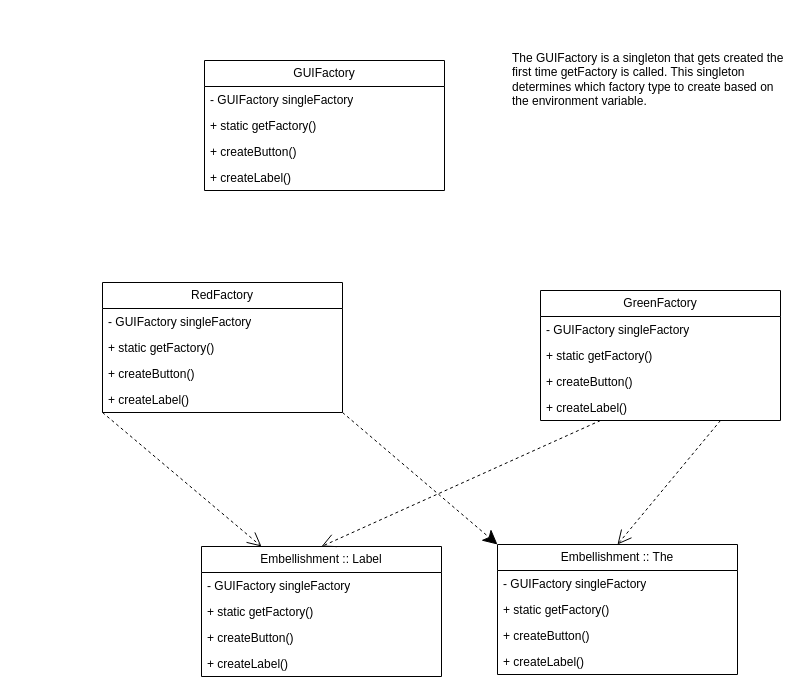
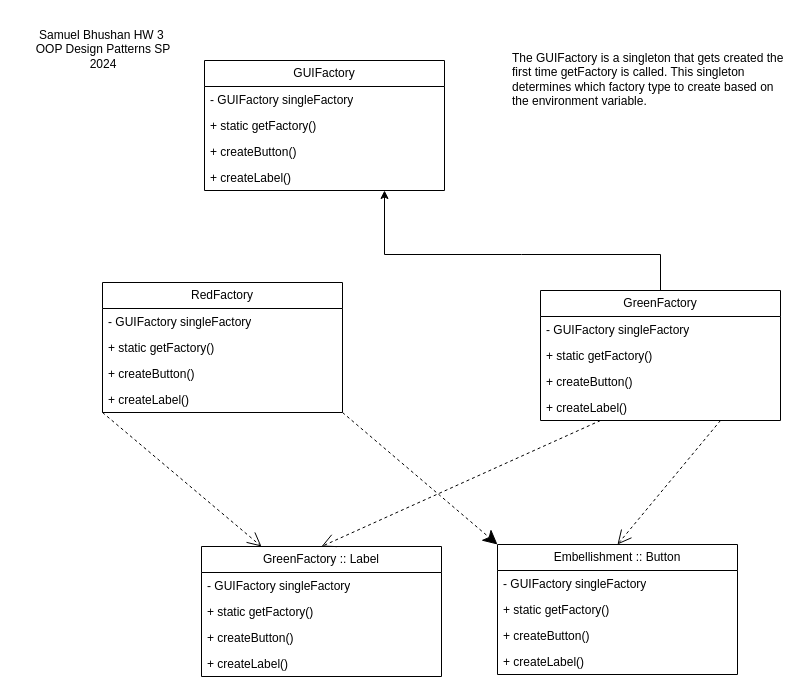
  <mxCell id="0" />
  <mxCell id="1" parent="0" />
  <mxCell id="2" value="GUIFactory" style="swimlane;fontStyle=0;childLayout=stackLayout;horizontal=1;startSize=26;fillColor=none;horizontalStack=0;resizeParent=1;resizeParentMax=0;resizeLast=0;collapsible=1;marginBottom=0;whiteSpace=wrap;html=1;" parent="1" vertex="1"><mxGeometry x="204" y="60" width="240" height="130" as="geometry"><mxRectangle x="263" y="88" width="96" height="26" as="alternateBounds" /></mxGeometry></mxCell>
  <mxCell id="3" value="- GUIFactory singleFactory" style="text;strokeColor=none;fillColor=none;align=left;verticalAlign=top;spacingLeft=4;spacingRight=4;overflow=hidden;rotatable=0;points=[[0,0.5],[1,0.5]];portConstraint=eastwest;whiteSpace=wrap;html=1;" parent="2" vertex="1"><mxGeometry y="26" width="240" height="26" as="geometry" /></mxCell>
  <mxCell id="4" value="+ static getFactory()" style="text;strokeColor=none;fillColor=none;align=left;verticalAlign=top;spacingLeft=4;spacingRight=4;overflow=hidden;rotatable=0;points=[[0,0.5],[1,0.5]];portConstraint=eastwest;whiteSpace=wrap;html=1;" parent="2" vertex="1"><mxGeometry y="52" width="240" height="26" as="geometry" /></mxCell>
  <mxCell id="5" value="+ createButton()&lt;div&gt;&lt;br&gt;&lt;/div&gt;" style="text;strokeColor=none;fillColor=none;align=left;verticalAlign=top;spacingLeft=4;spacingRight=4;overflow=hidden;rotatable=0;points=[[0,0.5],[1,0.5]];portConstraint=eastwest;whiteSpace=wrap;html=1;" parent="2" vertex="1"><mxGeometry y="78" width="240" height="26" as="geometry" /></mxCell>
  <mxCell id="6" value="+ createLabel()" style="text;strokeColor=none;fillColor=none;align=left;verticalAlign=top;spacingLeft=4;spacingRight=4;overflow=hidden;rotatable=0;points=[[0,0.5],[1,0.5]];portConstraint=eastwest;whiteSpace=wrap;html=1;" parent="2" vertex="1"><mxGeometry y="104" width="240" height="26" as="geometry" /></mxCell>
  <mxCell id="7" value="RedFactory" style="swimlane;fontStyle=0;childLayout=stackLayout;horizontal=1;startSize=26;fillColor=none;horizontalStack=0;resizeParent=1;resizeParentMax=0;resizeLast=0;collapsible=1;marginBottom=0;whiteSpace=wrap;html=1;" parent="1" vertex="1"><mxGeometry x="102" y="282" width="240" height="130" as="geometry"><mxRectangle x="94" y="278" width="97" height="26" as="alternateBounds" /></mxGeometry></mxCell>
  <mxCell id="8" value="- GUIFactory singleFactory" style="text;strokeColor=none;fillColor=none;align=left;verticalAlign=top;spacingLeft=4;spacingRight=4;overflow=hidden;rotatable=0;points=[[0,0.5],[1,0.5]];portConstraint=eastwest;whiteSpace=wrap;html=1;" parent="7" vertex="1"><mxGeometry y="26" width="240" height="26" as="geometry" /></mxCell>
  <mxCell id="9" value="+ static getFactory()" style="text;strokeColor=none;fillColor=none;align=left;verticalAlign=top;spacingLeft=4;spacingRight=4;overflow=hidden;rotatable=0;points=[[0,0.5],[1,0.5]];portConstraint=eastwest;whiteSpace=wrap;html=1;" parent="7" vertex="1"><mxGeometry y="52" width="240" height="26" as="geometry" /></mxCell>
  <mxCell id="10" value="+ createButton()&lt;div&gt;&lt;br&gt;&lt;/div&gt;" style="text;strokeColor=none;fillColor=none;align=left;verticalAlign=top;spacingLeft=4;spacingRight=4;overflow=hidden;rotatable=0;points=[[0,0.5],[1,0.5]];portConstraint=eastwest;whiteSpace=wrap;html=1;" parent="7" vertex="1"><mxGeometry y="78" width="240" height="26" as="geometry" /></mxCell>
  <mxCell id="11" value="+ createLabel()" style="text;strokeColor=none;fillColor=none;align=left;verticalAlign=top;spacingLeft=4;spacingRight=4;overflow=hidden;rotatable=0;points=[[0,0.5],[1,0.5]];portConstraint=eastwest;whiteSpace=wrap;html=1;" parent="7" vertex="1"><mxGeometry y="104" width="240" height="26" as="geometry" /></mxCell>
+ <mxCell id="12" style="edgeStyle=orthogonalEdgeStyle;rounded=0;orthogonalLoop=1;jettySize=auto;html=1;entryX=0.75;entryY=1;entryDx=0;entryDy=0;" parent="1" source="13" target="2" edge="1"><mxGeometry relative="1" as="geometry"><Array as="points"><mxPoint x="521" y="254" /><mxPoint x="343" y="254" /></Array></mxGeometry></mxCell>
  <mxCell id="13" value="GreenFactory" style="swimlane;fontStyle=0;childLayout=stackLayout;horizontal=1;startSize=26;fillColor=none;horizontalStack=0;resizeParent=1;resizeParentMax=0;resizeLast=0;collapsible=1;marginBottom=0;whiteSpace=wrap;html=1;" parent="1" vertex="1"><mxGeometry x="540" y="290" width="240" height="130" as="geometry"><mxRectangle x="532" y="286" width="108" height="26" as="alternateBounds" /></mxGeometry></mxCell>
  <mxCell id="14" value="- GUIFactory singleFactory" style="text;strokeColor=none;fillColor=none;align=left;verticalAlign=top;spacingLeft=4;spacingRight=4;overflow=hidden;rotatable=0;points=[[0,0.5],[1,0.5]];portConstraint=eastwest;whiteSpace=wrap;html=1;" parent="13" vertex="1"><mxGeometry y="26" width="240" height="26" as="geometry" /></mxCell>
  <mxCell id="15" value="+ static getFactory()" style="text;strokeColor=none;fillColor=none;align=left;verticalAlign=top;spacingLeft=4;spacingRight=4;overflow=hidden;rotatable=0;points=[[0,0.5],[1,0.5]];portConstraint=eastwest;whiteSpace=wrap;html=1;" parent="13" vertex="1"><mxGeometry y="52" width="240" height="26" as="geometry" /></mxCell>
  <mxCell id="16" value="+ createButton()&lt;div&gt;&lt;br&gt;&lt;/div&gt;" style="text;strokeColor=none;fillColor=none;align=left;verticalAlign=top;spacingLeft=4;spacingRight=4;overflow=hidden;rotatable=0;points=[[0,0.5],[1,0.5]];portConstraint=eastwest;whiteSpace=wrap;html=1;" parent="13" vertex="1"><mxGeometry y="78" width="240" height="26" as="geometry" /></mxCell>
  <mxCell id="17" value="+ createLabel()" style="text;strokeColor=none;fillColor=none;align=left;verticalAlign=top;spacingLeft=4;spacingRight=4;overflow=hidden;rotatable=0;points=[[0,0.5],[1,0.5]];portConstraint=eastwest;whiteSpace=wrap;html=1;" parent="13" vertex="1"><mxGeometry y="104" width="240" height="26" as="geometry" /></mxCell>
- <mxCell id="18" value="Embellishment :: Label" style="swimlane;fontStyle=0;childLayout=stackLayout;horizontal=1;startSize=26;fillColor=none;horizontalStack=0;resizeParent=1;resizeParentMax=0;resizeLast=0;collapsible=1;marginBottom=0;whiteSpace=wrap;html=1;" parent="1" vertex="1"><mxGeometry x="201" y="546" width="240" height="130" as="geometry"><mxRectangle x="115" y="287" width="97" height="26" as="alternateBounds" /></mxGeometry></mxCell>
+ <mxCell id="18" value="GreenFactory :: Label" style="swimlane;fontStyle=0;childLayout=stackLayout;horizontal=1;startSize=26;fillColor=none;horizontalStack=0;resizeParent=1;resizeParentMax=0;resizeLast=0;collapsible=1;marginBottom=0;whiteSpace=wrap;html=1;" parent="1" vertex="1"><mxGeometry x="201" y="546" width="240" height="130" as="geometry"><mxRectangle x="115" y="287" width="97" height="26" as="alternateBounds" /></mxGeometry></mxCell>
  <mxCell id="19" value="- GUIFactory singleFactory" style="text;strokeColor=none;fillColor=none;align=left;verticalAlign=top;spacingLeft=4;spacingRight=4;overflow=hidden;rotatable=0;points=[[0,0.5],[1,0.5]];portConstraint=eastwest;whiteSpace=wrap;html=1;" parent="18" vertex="1"><mxGeometry y="26" width="240" height="26" as="geometry" /></mxCell>
  <mxCell id="20" value="+ static getFactory()" style="text;strokeColor=none;fillColor=none;align=left;verticalAlign=top;spacingLeft=4;spacingRight=4;overflow=hidden;rotatable=0;points=[[0,0.5],[1,0.5]];portConstraint=eastwest;whiteSpace=wrap;html=1;" parent="18" vertex="1"><mxGeometry y="52" width="240" height="26" as="geometry" /></mxCell>
  <mxCell id="21" value="+ createButton()&lt;div&gt;&lt;br&gt;&lt;/div&gt;" style="text;strokeColor=none;fillColor=none;align=left;verticalAlign=top;spacingLeft=4;spacingRight=4;overflow=hidden;rotatable=0;points=[[0,0.5],[1,0.5]];portConstraint=eastwest;whiteSpace=wrap;html=1;" parent="18" vertex="1"><mxGeometry y="78" width="240" height="26" as="geometry" /></mxCell>
  <mxCell id="22" value="+ createLabel()" style="text;strokeColor=none;fillColor=none;align=left;verticalAlign=top;spacingLeft=4;spacingRight=4;overflow=hidden;rotatable=0;points=[[0,0.5],[1,0.5]];portConstraint=eastwest;whiteSpace=wrap;html=1;" parent="18" vertex="1"><mxGeometry y="104" width="240" height="26" as="geometry" /></mxCell>
  <mxCell id="23" value="" style="endArrow=open;endSize=12;dashed=1;html=1;rounded=0;exitX=0;exitY=1;exitDx=0;exitDy=0;entryX=0.25;entryY=0;entryDx=0;entryDy=0;" parent="1" source="7" target="18" edge="1"><mxGeometry width="160" relative="1" as="geometry"><mxPoint x="278" y="435" as="sourcePoint" /><mxPoint x="564" y="458" as="targetPoint" /></mxGeometry></mxCell>
- <mxCell id="24" value="Embellishment :: The" style="swimlane;fontStyle=0;childLayout=stackLayout;horizontal=1;startSize=26;fillColor=none;horizontalStack=0;resizeParent=1;resizeParentMax=0;resizeLast=0;collapsible=1;marginBottom=0;whiteSpace=wrap;html=1;" parent="1" vertex="1"><mxGeometry x="497" y="544" width="240" height="130" as="geometry"><mxRectangle x="115" y="287" width="97" height="26" as="alternateBounds" /></mxGeometry></mxCell>
+ <mxCell id="24" value="Embellishment :: Button" style="swimlane;fontStyle=0;childLayout=stackLayout;horizontal=1;startSize=26;fillColor=none;horizontalStack=0;resizeParent=1;resizeParentMax=0;resizeLast=0;collapsible=1;marginBottom=0;whiteSpace=wrap;html=1;" parent="1" vertex="1"><mxGeometry x="497" y="544" width="240" height="130" as="geometry"><mxRectangle x="115" y="287" width="97" height="26" as="alternateBounds" /></mxGeometry></mxCell>
  <mxCell id="25" value="- GUIFactory singleFactory" style="text;strokeColor=none;fillColor=none;align=left;verticalAlign=top;spacingLeft=4;spacingRight=4;overflow=hidden;rotatable=0;points=[[0,0.5],[1,0.5]];portConstraint=eastwest;whiteSpace=wrap;html=1;" parent="24" vertex="1"><mxGeometry y="26" width="240" height="26" as="geometry" /></mxCell>
  <mxCell id="26" value="+ static getFactory()" style="text;strokeColor=none;fillColor=none;align=left;verticalAlign=top;spacingLeft=4;spacingRight=4;overflow=hidden;rotatable=0;points=[[0,0.5],[1,0.5]];portConstraint=eastwest;whiteSpace=wrap;html=1;" parent="24" vertex="1"><mxGeometry y="52" width="240" height="26" as="geometry" /></mxCell>
  <mxCell id="27" value="+ createButton()&lt;div&gt;&lt;br&gt;&lt;/div&gt;" style="text;strokeColor=none;fillColor=none;align=left;verticalAlign=top;spacingLeft=4;spacingRight=4;overflow=hidden;rotatable=0;points=[[0,0.5],[1,0.5]];portConstraint=eastwest;whiteSpace=wrap;html=1;" parent="24" vertex="1"><mxGeometry y="78" width="240" height="26" as="geometry" /></mxCell>
  <mxCell id="28" value="+ createLabel()" style="text;strokeColor=none;fillColor=none;align=left;verticalAlign=top;spacingLeft=4;spacingRight=4;overflow=hidden;rotatable=0;points=[[0,0.5],[1,0.5]];portConstraint=eastwest;whiteSpace=wrap;html=1;" parent="24" vertex="1"><mxGeometry y="104" width="240" height="26" as="geometry" /></mxCell>
  <mxCell id="29" value="" style="endArrow=classic;endSize=12;dashed=1;html=1;rounded=0;exitX=1;exitY=1;exitDx=0;exitDy=0;entryX=0;entryY=0;entryDx=0;entryDy=0;" parent="1" source="7" target="24" edge="1"><mxGeometry width="160" relative="1" as="geometry"><mxPoint x="112" y="318" as="sourcePoint" /><mxPoint x="271" y="556" as="targetPoint" /></mxGeometry></mxCell>
  <mxCell id="30" value="" style="endArrow=open;endSize=12;dashed=1;html=1;rounded=0;exitX=0.25;exitY=1;exitDx=0;exitDy=0;entryX=0.5;entryY=0;entryDx=0;entryDy=0;" parent="1" source="13" target="18" edge="1"><mxGeometry width="160" relative="1" as="geometry"><mxPoint x="433" y="305" as="sourcePoint" /><mxPoint x="731" y="541" as="targetPoint" /></mxGeometry></mxCell>
  <mxCell id="31" value="" style="endArrow=open;endSize=12;dashed=1;html=1;rounded=0;exitX=0.75;exitY=1;exitDx=0;exitDy=0;entryX=0.5;entryY=0;entryDx=0;entryDy=0;" parent="1" source="13" target="24" edge="1"><mxGeometry width="160" relative="1" as="geometry"><mxPoint x="577" y="326" as="sourcePoint" /><mxPoint x="331" y="556" as="targetPoint" /></mxGeometry></mxCell>
  <mxCell id="32" value="The GUIFactory is a singleton that gets created the first time getFactory is called. This singleton determines which factory type to create based on the environment variable." style="text;html=1;align=left;verticalAlign=top;whiteSpace=wrap;rounded=0;" parent="1" vertex="1"><mxGeometry x="510" y="44" width="280" height="160" as="geometry" /></mxCell>
+ <mxCell id="33" value="Samuel Bhushan HW 3&amp;nbsp;&lt;br&gt;OOP Design Patterns SP 2024" style="text;html=1;align=center;verticalAlign=middle;whiteSpace=wrap;rounded=0;" parent="1" vertex="1"><mxGeometry x="20" y="20" width="166" height="57" as="geometry" /></mxCell>
